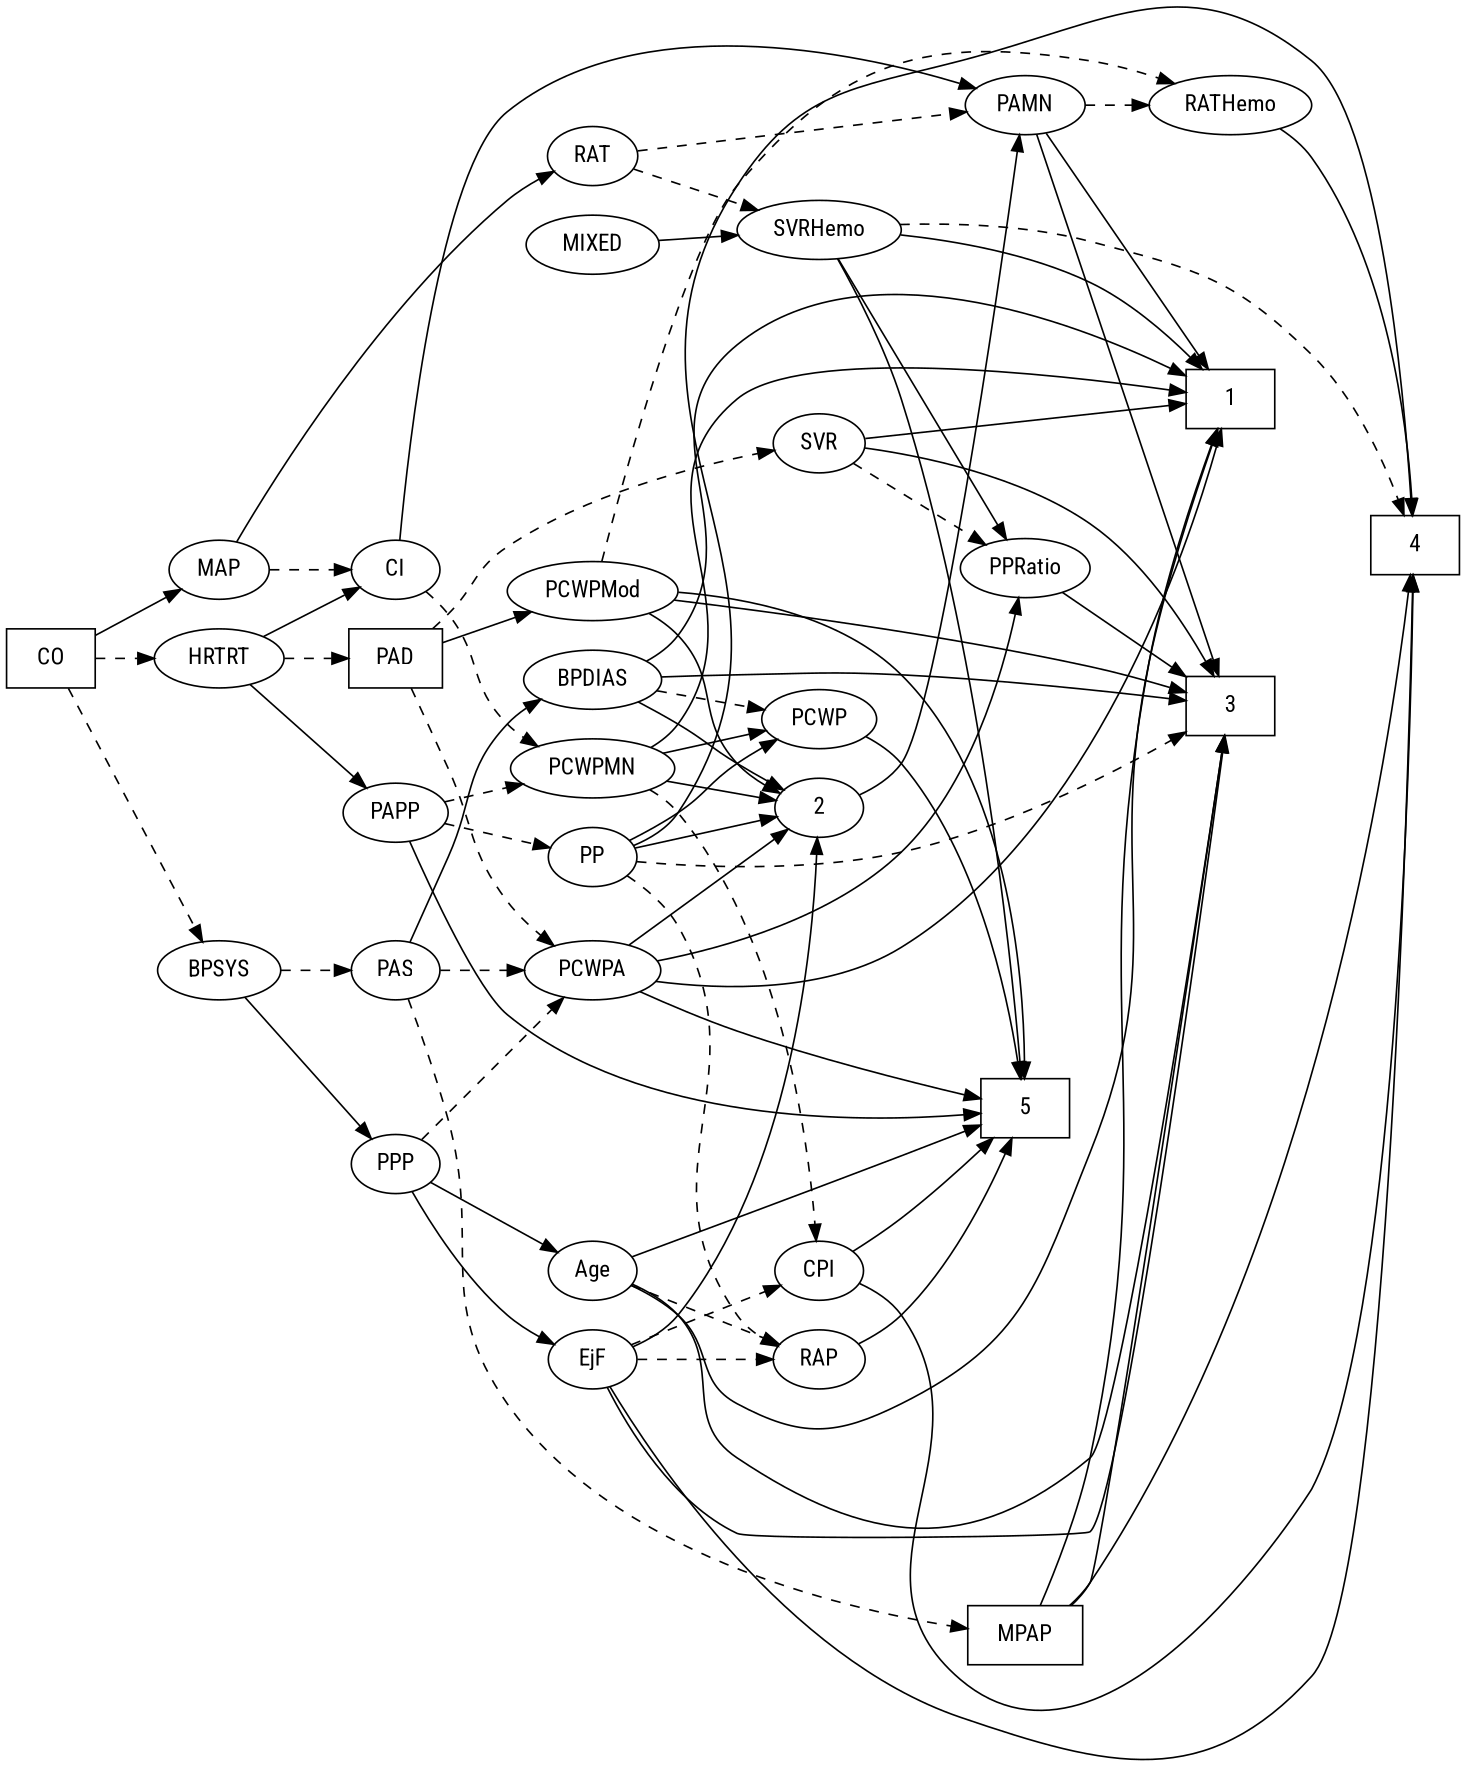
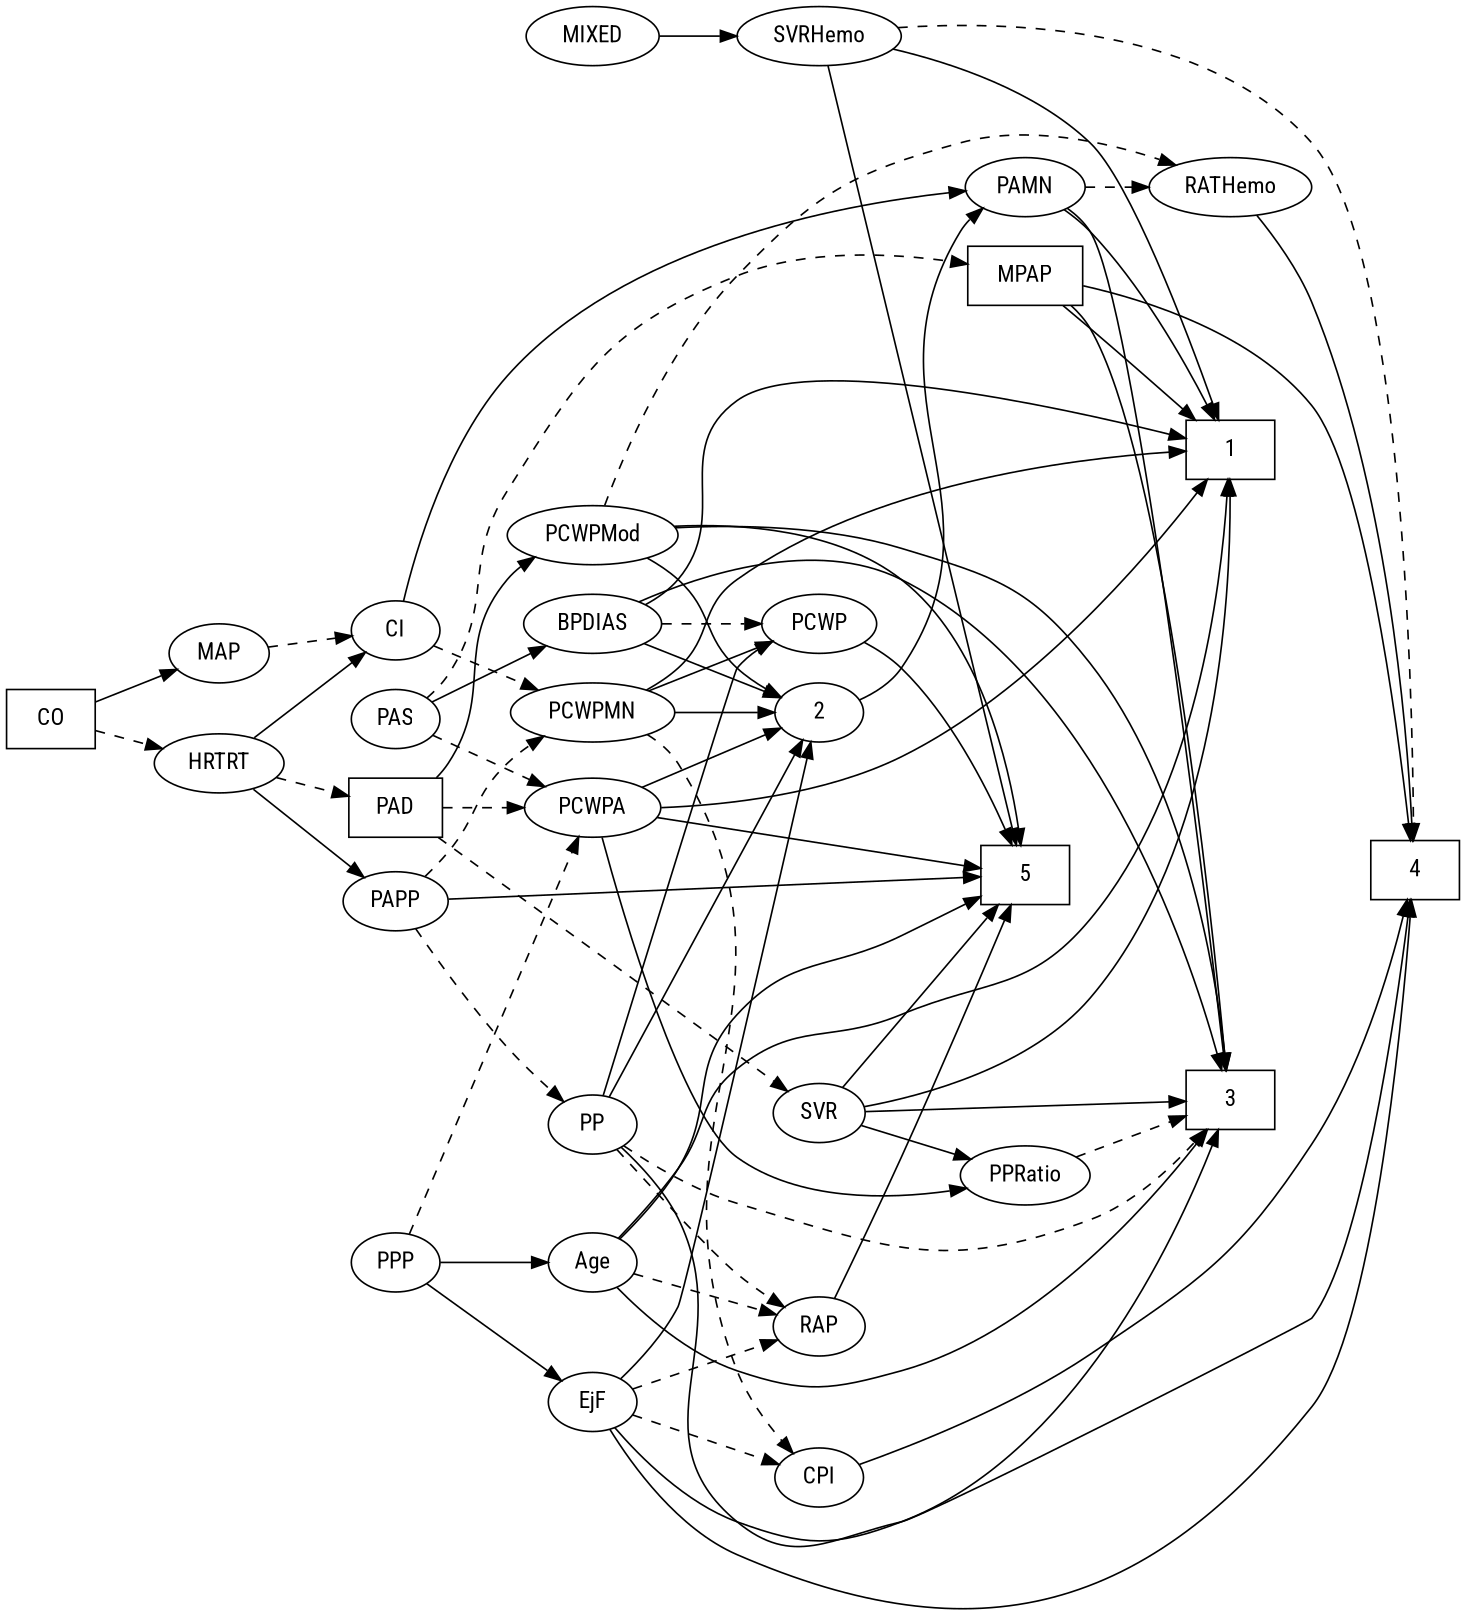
  strict digraph {
    fontname="Roboto Condensed"
    rankdir=LR
    node [fontname="Roboto Condensed"]
    edge [fontname="Roboto Condensed" style=solid]
    1 [height=0.5 shape=box width=0.75]
    2 [height=0.5 shape=ellipse width=0.75]
    PAMN [height=0.5 width=1.011]
    3 [height=0.5 shape=box width=0.75]
    4 [height=0.5 shape=box width=0.75]
    5 [height=0.5 shape=box width=0.75]
    Age [height=0.5 width=0.75]
    RAP [height=0.5 width=0.77632]
    EjF [height=0.5 width=0.75]
    CPI [height=0.5 width=0.75]
    MIXED [height=0.5 width=1.1193]
    SVRHemo [height=0.5 width=1.3902]
    PCWPMN [height=0.5 width=1.3902]
    PCWP [height=0.5 width=0.97491]
    PPRatio [height=0.5 width=1.1013]
    MPAP [height=0.5 shape=box width=0.97491]
-   BPSYS [height=0.5 width=1.0471]
    PAS [height=0.5 width=0.75]
    PPP [height=0.5 width=0.75]
    PAD [height=0.5 shape=box width=0.79437]
    SVR [height=0.5 width=0.77632]
    PCWPMod [height=0.5 width=1.4443]
    PCWPA [height=0.5 width=1.1555]
    BPDIAS [height=0.5 width=1.1735]
    RATHemo [height=0.5 width=1.3721]
    CO [height=0.5 shape=box width=0.75]
    MAP [height=0.5 width=0.84854]
    HRTRT [height=0.5 width=1.1013]
-   RAT [height=0.5 width=0.75827]
    CI [height=0.5 width=0.75]
    PAPP [height=0.5 width=0.88464]
    PP [height=0.5 width=0.75]
    2 -> PAMN
    PAMN -> 1
    PAMN -> 3
    PAMN -> RATHemo [style=dashed]
    Age -> 1
    Age -> 3
    Age -> 5
    Age -> RAP [style=dashed]
    RAP -> 5
    EjF -> 2
    EjF -> 3
    EjF -> 4
    EjF -> RAP [style=dashed]
    EjF -> CPI [style=dashed]
    CPI -> 4
    MIXED -> SVRHemo
    SVRHemo -> 1
    SVRHemo -> 4 [style=dashed]
    SVRHemo -> 5
-   SVRHemo -> PPRatio
    PCWPMN -> 1
    PCWPMN -> 2
    PCWPMN -> CPI [style=dashed]
    PCWPMN -> PCWP
    PCWP -> 5
-   PPRatio -> 3
+   PPRatio -> 3 [style=dashed]
    MPAP -> 1
    MPAP -> 3
    MPAP -> 4
-   BPSYS -> PAS [style=dashed]
-   BPSYS -> PPP
    PAS -> MPAP [style=dashed]
    PAS -> PCWPA [style=dashed]
    PAS -> BPDIAS
    PPP -> Age
    PPP -> EjF
    PPP -> PCWPA [style=dashed]
    PAD -> SVR [style=dashed]
    PAD -> PCWPMod
    PAD -> PCWPA [style=dashed]
    SVR -> 1
    SVR -> 3
-   CPI -> 5
-   SVR -> PPRatio [style=dashed]
+   SVR -> 5
+   SVR -> PPRatio
    PCWPMod -> 2
    PCWPMod -> 3
    PCWPMod -> 5
    PCWPMod -> RATHemo [style=dashed]
    PCWPA -> 1
    PCWPA -> 2
    PCWPA -> 5
    PCWPA -> PPRatio
    BPDIAS -> 1
    BPDIAS -> 2
    BPDIAS -> 3
    BPDIAS -> PCWP [style=dashed]
    RATHemo -> 4
-   CO -> BPSYS [style=dashed]
    CO -> MAP
    CO -> HRTRT [style=dashed]
-   MAP -> RAT
    MAP -> CI [style=dashed]
    HRTRT -> PAD [style=dashed]
    HRTRT -> CI
    HRTRT -> PAPP
-   RAT -> PAMN [style=dashed]
-   RAT -> SVRHemo [style=dashed]
    CI -> PAMN
    CI -> PCWPMN [style=dashed]
    PAPP -> 5
    PAPP -> PCWPMN [style=dashed]
    PAPP -> PP [style=dashed]
    PP -> 2
    PP -> 3 [style=dashed]
    PP -> 4
    PP -> RAP [style=dashed]
    PP -> PCWP
  }
